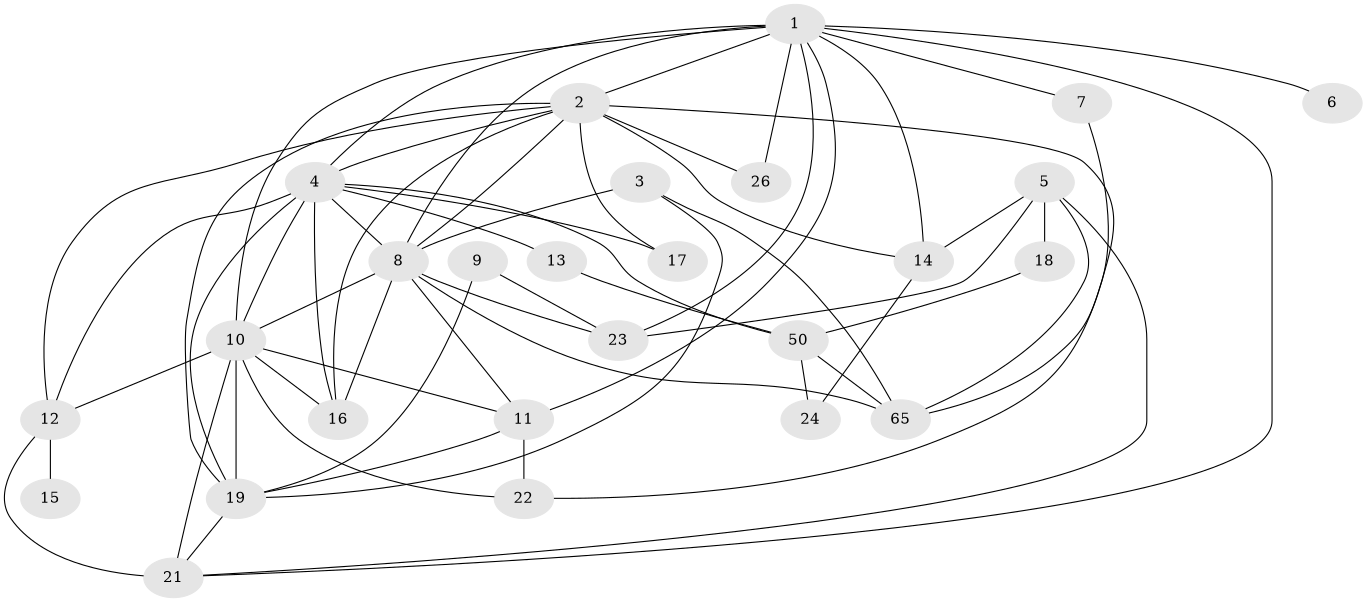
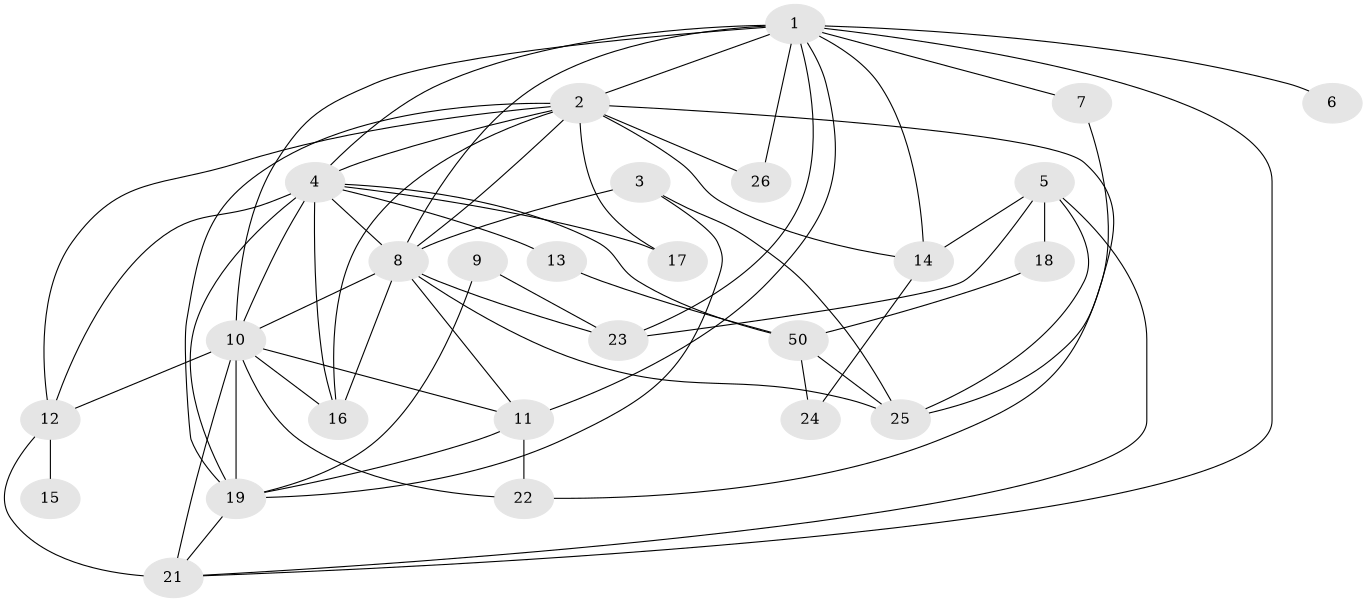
  graph {
    node [color=gray90 style=filled]
    edge [weight=1.0]
    1
    2
    4
    6
    7
    8
    10
    11
    14
    21
    23
    26
    12
    16
    17
    19
    22
    13
    n19 [label=50]
-   25 [label=65]
+   25
    24
    15
    3
    5
    18
    9
    1 -- 2 [weight=3.0]
    1 -- 4
    1 -- 6 [weight=2.0]
    1 -- 7
    1 -- 8
    1 -- 10
    1 -- 11
    1 -- 14
    1 -- 21
    1 -- 23
    1 -- 26
    2 -- 4
    2 -- 8 [weight=2.0]
    2 -- 14
    2 -- 26
    2 -- 12
    2 -- 16
    2 -- 17 [weight=2.0]
    2 -- 19
    2 -- 22
    4 -- 8
    4 -- 10
    4 -- 12 [weight=2.0]
    4 -- 16
    4 -- 17 [weight=2.0]
    4 -- 19
    4 -- 13
    4 -- n19
    7 -- 25
    8 -- 10 [weight=4.0]
    8 -- 11
    8 -- 23
    8 -- 16 [weight=2.0]
    8 -- 25
    10 -- 11
    10 -- 21 [weight=2.0]
    10 -- 12
    10 -- 16
    10 -- 19
    10 -- 22
    11 -- 19
    11 -- 22
    14 -- 24
    12 -- 21
    12 -- 15
    19 -- 21
    13 -- n19
    n19 -- 25
    n19 -- 24
    3 -- 8
    3 -- 19
    3 -- 25
    5 -- 14
    5 -- 21
    5 -- 23
    5 -- 25
    5 -- 18
    18 -- n19
    9 -- 23
    9 -- 19
  }
